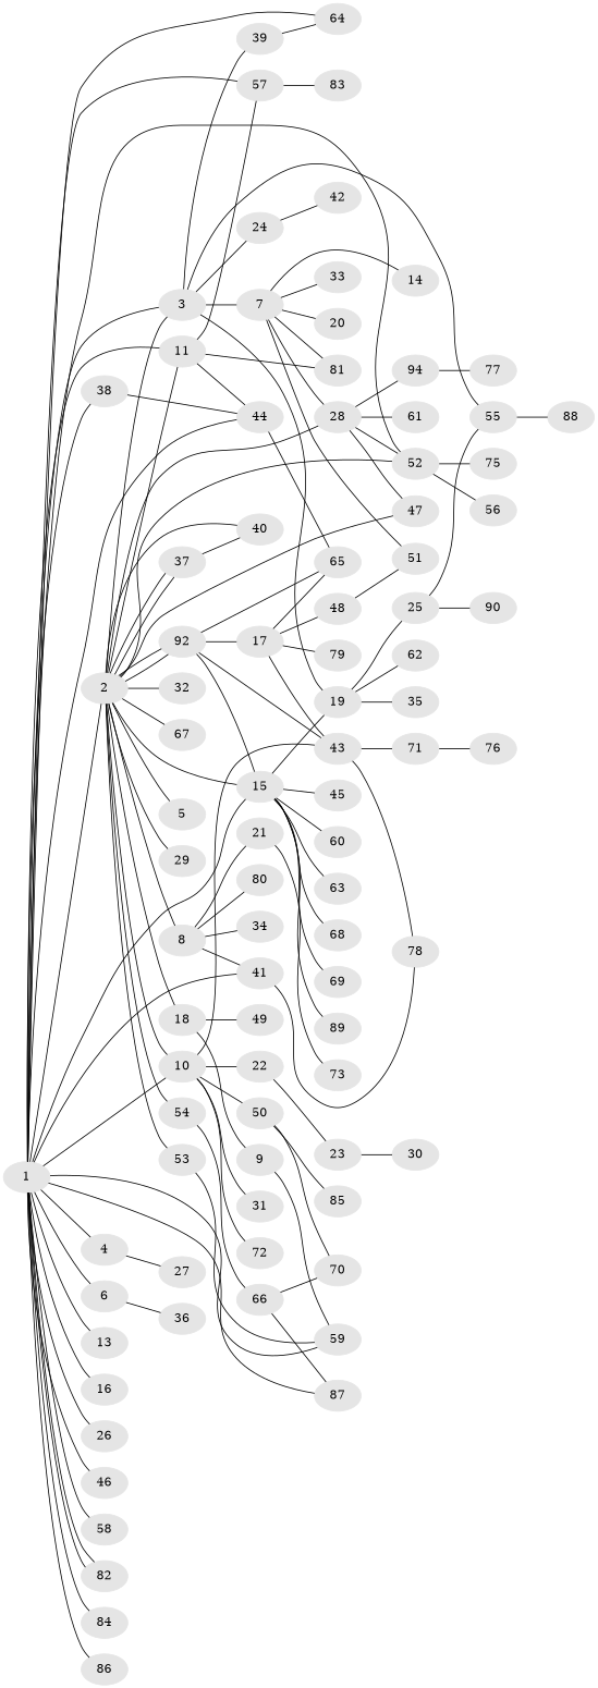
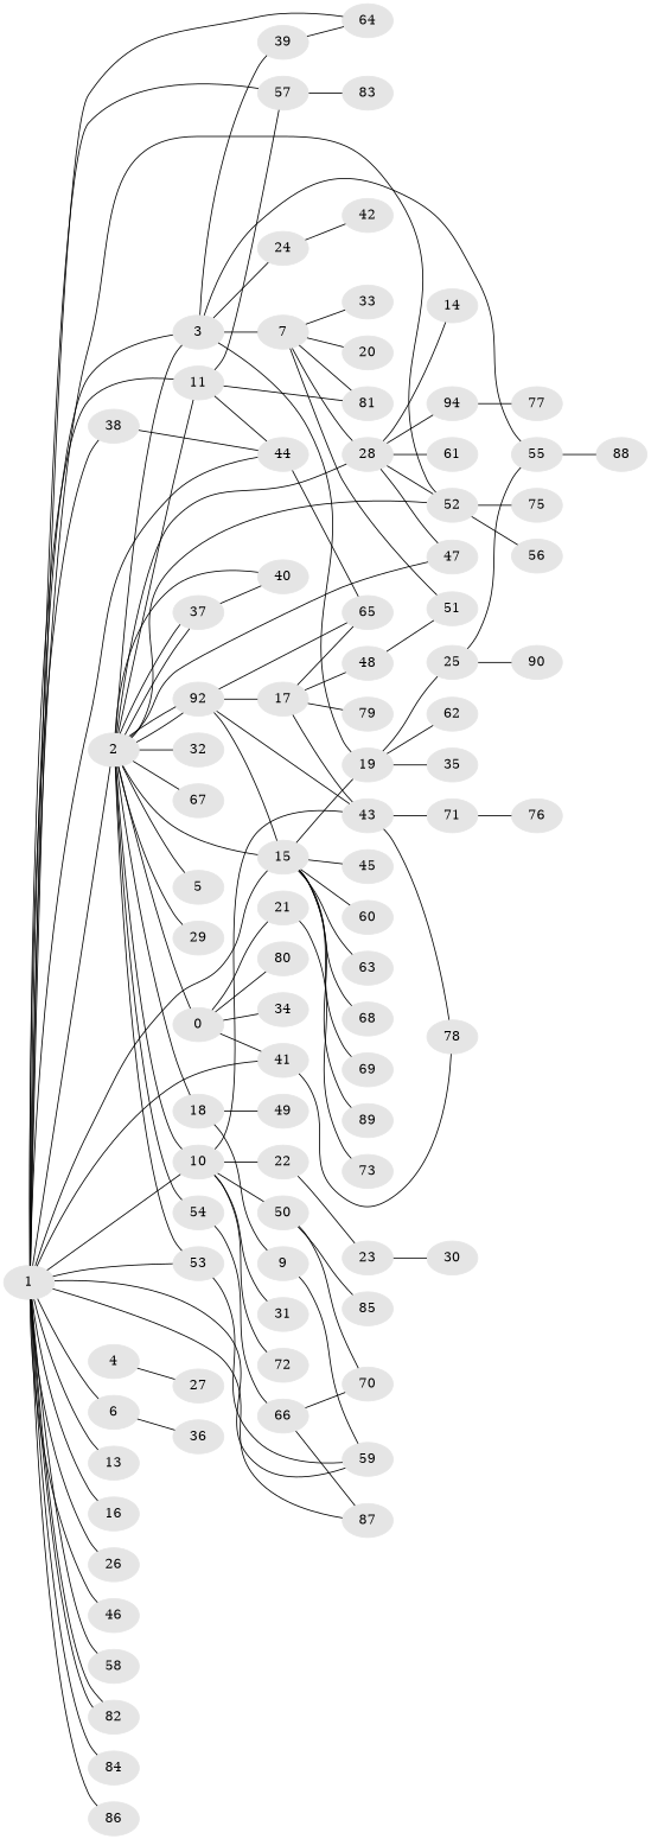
  graph {
    rankdir=LR
    node [color=gray90 style=filled]
    1
    2
    3
    4
    6
    10
    11
    13
    15
    16
    26
    38
    41
    44
    46
    52
    57
    58
    59
    64
    82
    84
    86
    87
    5
-   8
+   8 [label=0]
    n27 [label=92]
    18
    28
    29
    32
    37
    40
    47
    53
    54
    67
    7
    19
    24
    39
    55
    27
    36
    50
    22
    31
    43
    72
    81
    45
    60
    63
    68
    69
    89
    78
    65
    56
    75
    83
    21
    34
    80
    9
    17
    49
    61
    n69 [label=94]
    66
    14
    20
    33
    51
    25
    35
    62
    42
    88
    70
    85
    73
    23
    71
    48
    79
    90
    30
    77
    76
    1 -- 2
    1 -- 3
-   1 -- 4
+   1 -- 53
    1 -- 6
    1 -- 10
    1 -- 11
    1 -- 13
    1 -- 15
    1 -- 16
    1 -- 26
    1 -- 38
    1 -- 41
    1 -- 44
    1 -- 46
    1 -- 52
    1 -- 57
    1 -- 58
    1 -- 59
    1 -- 64
    1 -- 82
    1 -- 82
    1 -- 84
    1 -- 86
    1 -- 87
    2 -- 3
    2 -- 10
    2 -- 11
    2 -- 15
    2 -- 52
    2 -- 5
    2 -- 8
    2 -- n27
    2 -- n27
    2 -- 18
    2 -- 28
    2 -- 29
    2 -- 32
    2 -- 37
    2 -- 37
    2 -- 40
    2 -- 47
    2 -- 53
    2 -- 54
    2 -- 67
    3 -- 7
    3 -- 19
    3 -- 24
    3 -- 39
    3 -- 55
    4 -- 27
    6 -- 36
    10 -- 50
    10 -- 22
    10 -- 31
    10 -- 43
    10 -- 72
    11 -- 44
    11 -- 57
    11 -- 81
    15 -- 19
    15 -- 45
    15 -- 60
    15 -- 63
    15 -- 68
    15 -- 69
    15 -- 89
    38 -- 44
    41 -- 78
    44 -- 65
    52 -- 56
    52 -- 75
    57 -- 83
    8 -- 41
    8 -- 21
    8 -- 34
    8 -- 80
    n27 -- 15
    n27 -- 43
    n27 -- 65
    n27 -- 17
    18 -- 9
    18 -- 49
    28 -- 52
    28 -- 47
    28 -- 61
    28 -- n69
    37 -- 40
    53 -- 59
    54 -- 66
    7 -- 28
    7 -- 81
-   7 -- 14
+   28 -- 14
    7 -- 20
    7 -- 33
    7 -- 51
    19 -- 25
    19 -- 35
    19 -- 62
    24 -- 42
    39 -- 64
    55 -- 88
    50 -- 70
    50 -- 85
    22 -- 23
    43 -- 78
    43 -- 71
    21 -- 73
    9 -- 59
    17 -- 43
    17 -- 65
    17 -- 48
    17 -- 79
    n69 -- 77
    66 -- 87
    66 -- 70
    25 -- 55
    25 -- 90
    23 -- 30
    71 -- 76
    48 -- 51
  }
